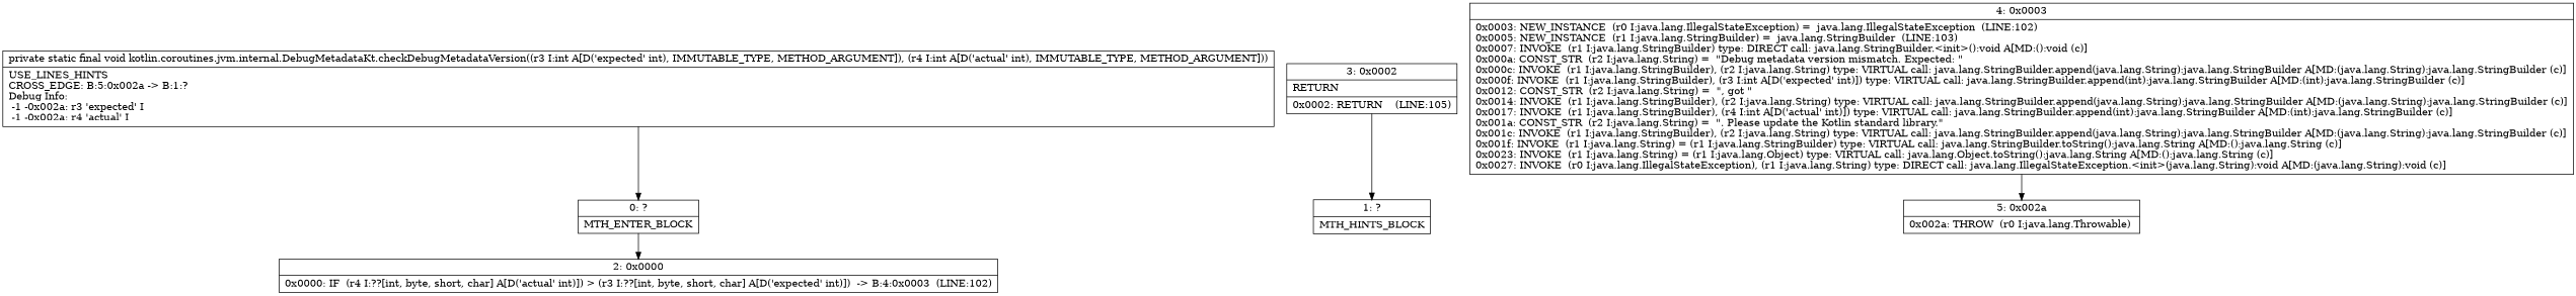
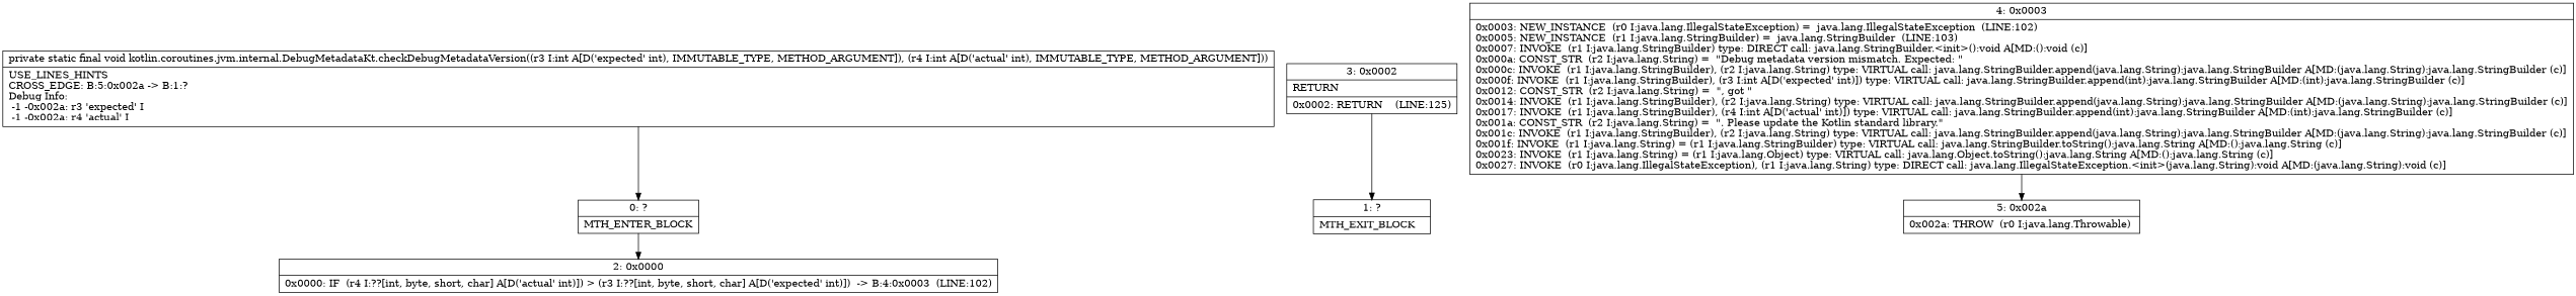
  digraph {
    node [shape=record]
    n1 [label="{0\:\ ?|MTH_ENTER_BLOCK\l}"]
    n2 [label="{2\:\ 0x0000|0x0000: IF  (r4 I:??[int, byte, short, char] A[D('actual' int)]) \> (r3 I:??[int, byte, short, char] A[D('expected' int)])  \-\> B:4:0x0003  (LINE:102)\l}"]
-   n3 [label="{3\:\ 0x0002|RETURN\l|0x0002: RETURN    (LINE:105)\l}"]
-   n4 [label="{1\:\ ?|MTH_HINTS_BLOCK\l}"]
+   n3 [label="{3\:\ 0x0002|RETURN\l|0x0002: RETURN    (LINE:125)\l}"]
+   n4 [label="{1\:\ ?|MTH_EXIT_BLOCK\l}"]
    n5 [label="{4\:\ 0x0003|0x0003: NEW_INSTANCE  (r0 I:java.lang.IllegalStateException) =  java.lang.IllegalStateException  (LINE:102)\l0x0005: NEW_INSTANCE  (r1 I:java.lang.StringBuilder) =  java.lang.StringBuilder  (LINE:103)\l0x0007: INVOKE  (r1 I:java.lang.StringBuilder) type: DIRECT call: java.lang.StringBuilder.\<init\>():void A[MD:():void (c)]\l0x000a: CONST_STR  (r2 I:java.lang.String) =  \"Debug metadata version mismatch. Expected: \" \l0x000c: INVOKE  (r1 I:java.lang.StringBuilder), (r2 I:java.lang.String) type: VIRTUAL call: java.lang.StringBuilder.append(java.lang.String):java.lang.StringBuilder A[MD:(java.lang.String):java.lang.StringBuilder (c)]\l0x000f: INVOKE  (r1 I:java.lang.StringBuilder), (r3 I:int A[D('expected' int)]) type: VIRTUAL call: java.lang.StringBuilder.append(int):java.lang.StringBuilder A[MD:(int):java.lang.StringBuilder (c)]\l0x0012: CONST_STR  (r2 I:java.lang.String) =  \", got \" \l0x0014: INVOKE  (r1 I:java.lang.StringBuilder), (r2 I:java.lang.String) type: VIRTUAL call: java.lang.StringBuilder.append(java.lang.String):java.lang.StringBuilder A[MD:(java.lang.String):java.lang.StringBuilder (c)]\l0x0017: INVOKE  (r1 I:java.lang.StringBuilder), (r4 I:int A[D('actual' int)]) type: VIRTUAL call: java.lang.StringBuilder.append(int):java.lang.StringBuilder A[MD:(int):java.lang.StringBuilder (c)]\l0x001a: CONST_STR  (r2 I:java.lang.String) =  \". Please update the Kotlin standard library.\" \l0x001c: INVOKE  (r1 I:java.lang.StringBuilder), (r2 I:java.lang.String) type: VIRTUAL call: java.lang.StringBuilder.append(java.lang.String):java.lang.StringBuilder A[MD:(java.lang.String):java.lang.StringBuilder (c)]\l0x001f: INVOKE  (r1 I:java.lang.String) = (r1 I:java.lang.StringBuilder) type: VIRTUAL call: java.lang.StringBuilder.toString():java.lang.String A[MD:():java.lang.String (c)]\l0x0023: INVOKE  (r1 I:java.lang.String) = (r1 I:java.lang.Object) type: VIRTUAL call: java.lang.Object.toString():java.lang.String A[MD:():java.lang.String (c)]\l0x0027: INVOKE  (r0 I:java.lang.IllegalStateException), (r1 I:java.lang.String) type: DIRECT call: java.lang.IllegalStateException.\<init\>(java.lang.String):void A[MD:(java.lang.String):void (c)]\l}"]
    n6 [label="{5\:\ 0x002a|0x002a: THROW  (r0 I:java.lang.Throwable) \l}"]
    n7 [label="{private static final void kotlin.coroutines.jvm.internal.DebugMetadataKt.checkDebugMetadataVersion((r3 I:int A[D('expected' int), IMMUTABLE_TYPE, METHOD_ARGUMENT]), (r4 I:int A[D('actual' int), IMMUTABLE_TYPE, METHOD_ARGUMENT]))  | USE_LINES_HINTS\lCROSS_EDGE: B:5:0x002a \-\> B:1:?\lDebug Info:\l  \-1 \-0x002a: r3 'expected' I\l  \-1 \-0x002a: r4 'actual' I\l}"]
    n1 -> n2
    n3 -> n4
    n5 -> n6
    n7 -> n1
  }
